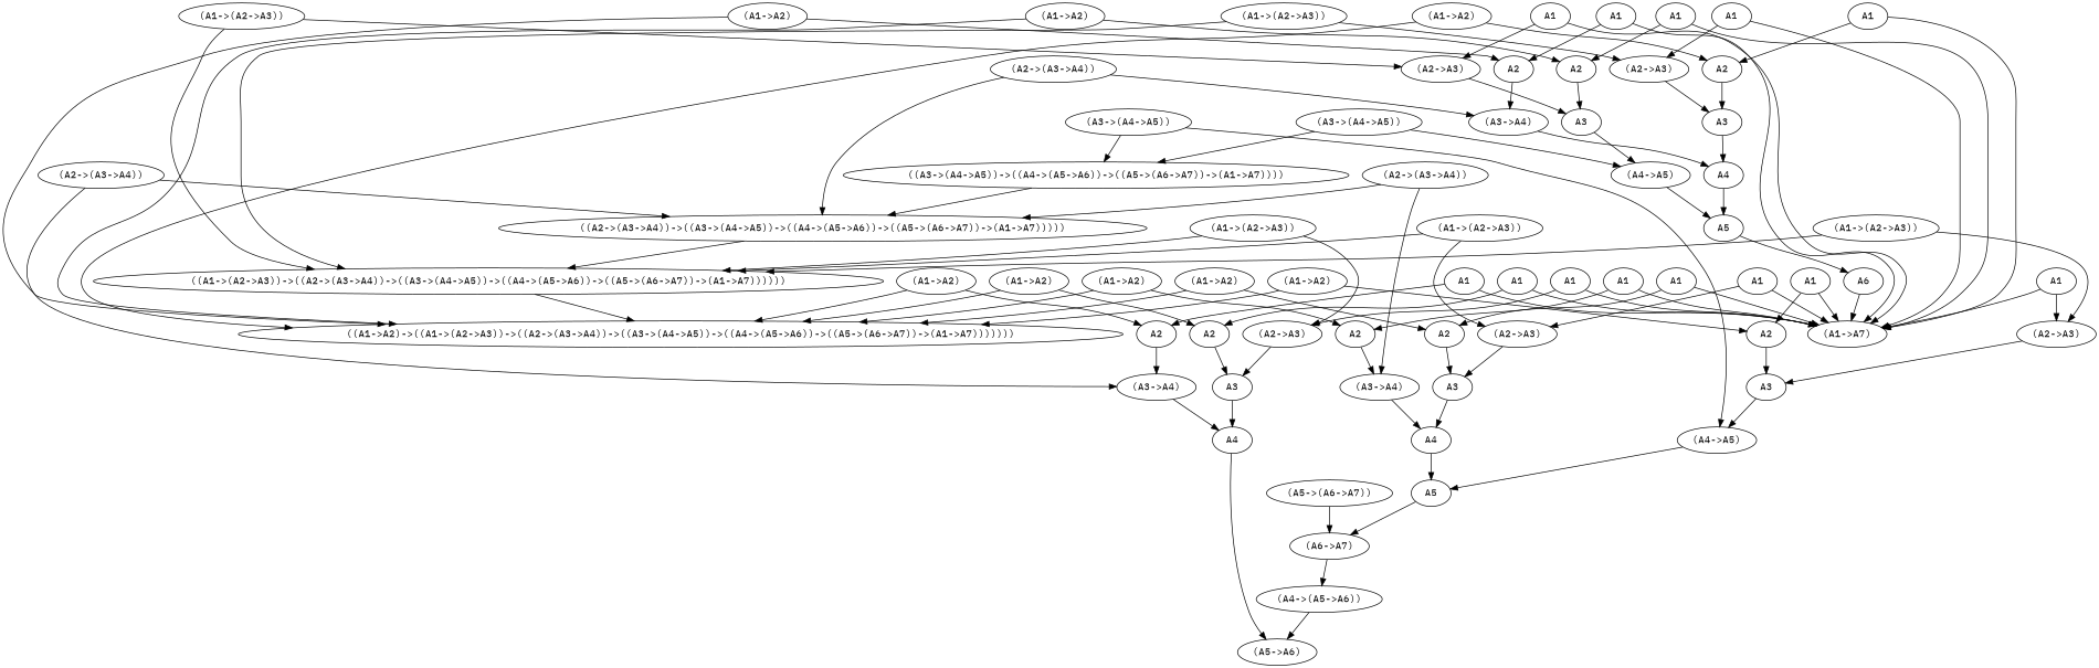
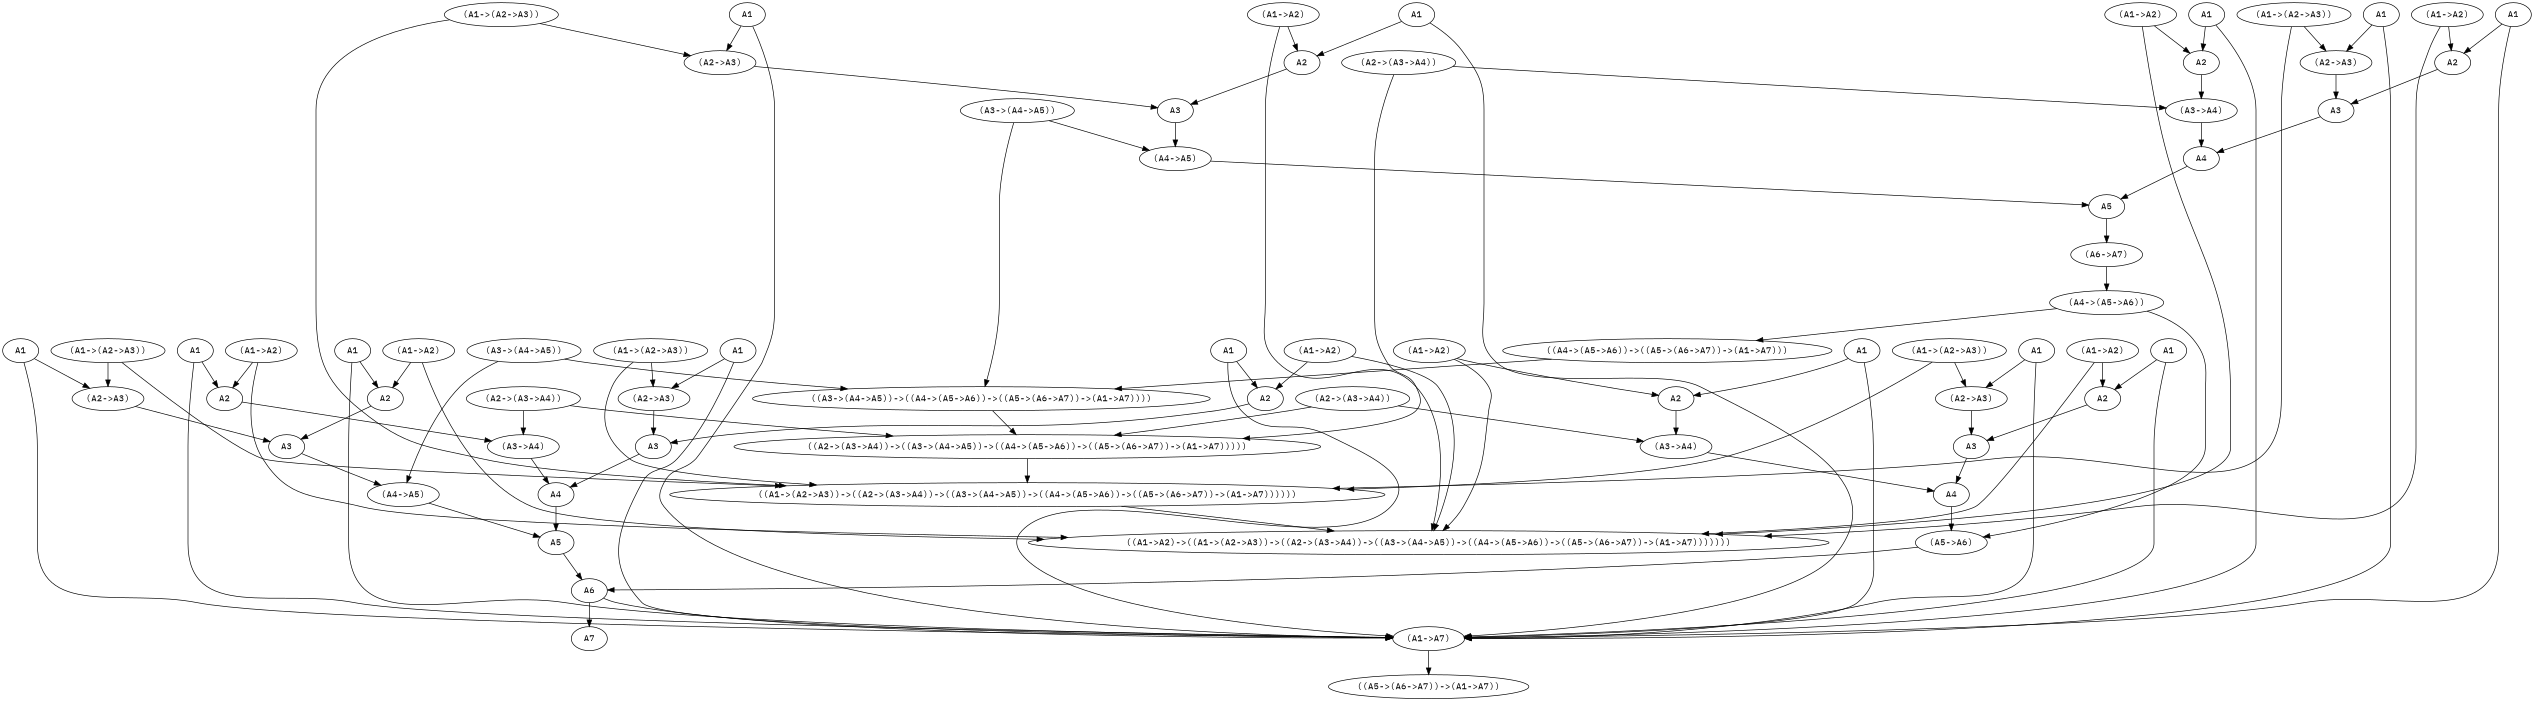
  digraph {
    fontname="IBM Plex Mono"
    node [fontname="IBM Plex Mono"]
    edge [fontname="IBM Plex Mono"]
    n1 [label="((A1->A2)->((A1->(A2->A3))->((A2->(A3->A4))->((A3->(A4->A5))->((A4->(A5->A6))->((A5->(A6->A7))->(A1->A7)))))))"]
    n2 [label="((A1->(A2->A3))->((A2->(A3->A4))->((A3->(A4->A5))->((A4->(A5->A6))->((A5->(A6->A7))->(A1->A7))))))"]
    n3 [label="((A2->(A3->A4))->((A3->(A4->A5))->((A4->(A5->A6))->((A5->(A6->A7))->(A1->A7)))))"]
    n4 [label="((A3->(A4->A5))->((A4->(A5->A6))->((A5->(A6->A7))->(A1->A7))))"]
+   n5 [label="((A4->(A5->A6))->((A5->(A6->A7))->(A1->A7)))"]
+   n6 [label="((A5->(A6->A7))->(A1->A7))"]
    n7 [label="(A1->A7)"]
+   n8 [label=A7]
    n9 [label=A6]
    n10 [label=A5]
    n11 [label=A4]
    n12 [label=A3]
    n13 [label=A2]
    n14 [label=A1]
    n15 [label="(A1->A2)"]
    n16 [label="(A2->A3)"]
    n17 [label=A1]
    n18 [label="(A1->(A2->A3))"]
    n19 [label="(A3->A4)"]
    n20 [label=A2]
    n21 [label=A1]
    n22 [label="(A1->A2)"]
    n23 [label="(A2->(A3->A4))"]
    n24 [label="(A4->A5)"]
    n25 [label=A3]
    n26 [label=A2]
    n27 [label=A1]
    n28 [label="(A1->A2)"]
    n29 [label="(A2->A3)"]
    n30 [label=A1]
    n31 [label="(A1->(A2->A3))"]
    n32 [label="(A3->(A4->A5))"]
    n33 [label="(A5->A6)"]
    n34 [label=A4]
    n35 [label=A3]
    n36 [label=A2]
    n37 [label=A1]
    n38 [label="(A1->A2)"]
    n39 [label="(A2->A3)"]
    n40 [label=A1]
    n41 [label="(A1->(A2->A3))"]
    n42 [label="(A3->A4)"]
    n43 [label=A2]
    n44 [label=A1]
    n45 [label="(A1->A2)"]
    n46 [label="(A2->(A3->A4))"]
    n47 [label="(A4->(A5->A6))"]
    n48 [label="(A6->A7)"]
    n49 [label=A5]
    n50 [label=A4]
    n51 [label=A3]
    n52 [label=A2]
    n53 [label=A1]
    n54 [label="(A1->A2)"]
    n55 [label="(A2->A3)"]
    n56 [label=A1]
    n57 [label="(A1->(A2->A3))"]
    n58 [label="(A3->A4)"]
    n59 [label=A2]
    n60 [label=A1]
    n61 [label="(A1->A2)"]
    n62 [label="(A2->(A3->A4))"]
    n63 [label="(A4->A5)"]
    n64 [label=A3]
    n65 [label=A2]
    n66 [label=A1]
    n67 [label="(A1->A2)"]
    n68 [label="(A2->A3)"]
    n69 [label=A1]
    n70 [label="(A1->(A2->A3))"]
    n71 [label="(A3->(A4->A5))"]
-   n72 [label="(A5->(A6->A7))"]
    n2 -> n1
    n3 -> n2
    n4 -> n3
+   n5 -> n4
+   n7 -> n6
    n9 -> n7
+   n9 -> n8
    n10 -> n9
    n11 -> n10
    n12 -> n11
    n13 -> n12
    n14 -> n7
    n14 -> n13
    n15 -> n1
    n15 -> n13
    n16 -> n12
    n17 -> n7
    n17 -> n16
    n18 -> n2
    n18 -> n16
    n19 -> n11
    n20 -> n19
    n21 -> n7
    n21 -> n20
    n22 -> n1
    n22 -> n20
    n23 -> n3
    n23 -> n19
    n24 -> n10
    n25 -> n24
    n26 -> n25
    n27 -> n7
    n27 -> n26
    n28 -> n1
    n28 -> n26
    n29 -> n25
    n30 -> n7
    n30 -> n29
    n31 -> n2
    n31 -> n29
    n32 -> n4
    n32 -> n24
+   n33 -> n9
    n34 -> n33
    n35 -> n34
    n36 -> n35
    n37 -> n7
    n37 -> n36
    n38 -> n1
    n38 -> n36
    n39 -> n35
    n40 -> n7
    n40 -> n39
    n41 -> n2
    n41 -> n39
    n42 -> n34
    n43 -> n42
    n44 -> n7
    n44 -> n43
    n45 -> n1
    n45 -> n43
    n46 -> n3
    n46 -> n42
+   n47 -> n5
    n47 -> n33
    n48 -> n47
    n49 -> n48
    n50 -> n49
    n51 -> n50
    n52 -> n51
    n53 -> n7
    n53 -> n52
    n54 -> n1
    n54 -> n52
    n55 -> n51
    n56 -> n7
    n56 -> n55
    n57 -> n2
    n57 -> n55
    n58 -> n50
    n59 -> n58
    n60 -> n7
    n60 -> n59
    n61 -> n1
    n61 -> n59
    n62 -> n3
    n62 -> n58
    n63 -> n49
    n64 -> n63
    n65 -> n64
    n66 -> n7
    n66 -> n65
    n67 -> n1
    n67 -> n65
    n68 -> n64
    n69 -> n7
    n69 -> n68
    n70 -> n2
    n70 -> n68
    n71 -> n4
    n71 -> n63
-   n72 -> n48
  }
